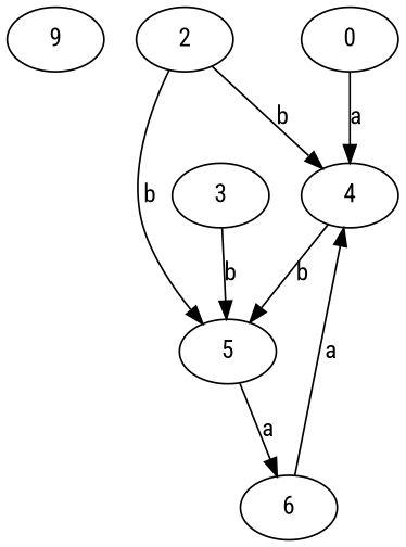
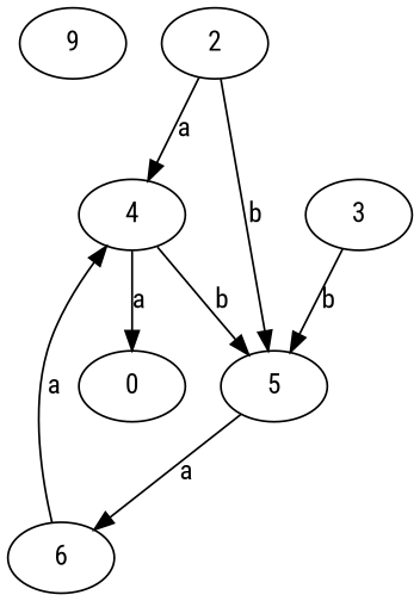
  strict digraph {
    fontname="Roboto Condensed"
    node [fontname="Roboto Condensed"]
    edge [fontname="Roboto Condensed"]
    n1 [label=9]
    0
    4
    5
    6
    2
    3
-   0 -> 4 [label=a]
+   4 -> 0 [label=a]
    4 -> 5 [label=b]
    5 -> 6 [label=a]
    6 -> 4 [label=a]
-   2 -> 4 [label=b]
+   2 -> 4 [label=a]
    2 -> 5 [label=b]
    3 -> 5 [label=b]
  }
